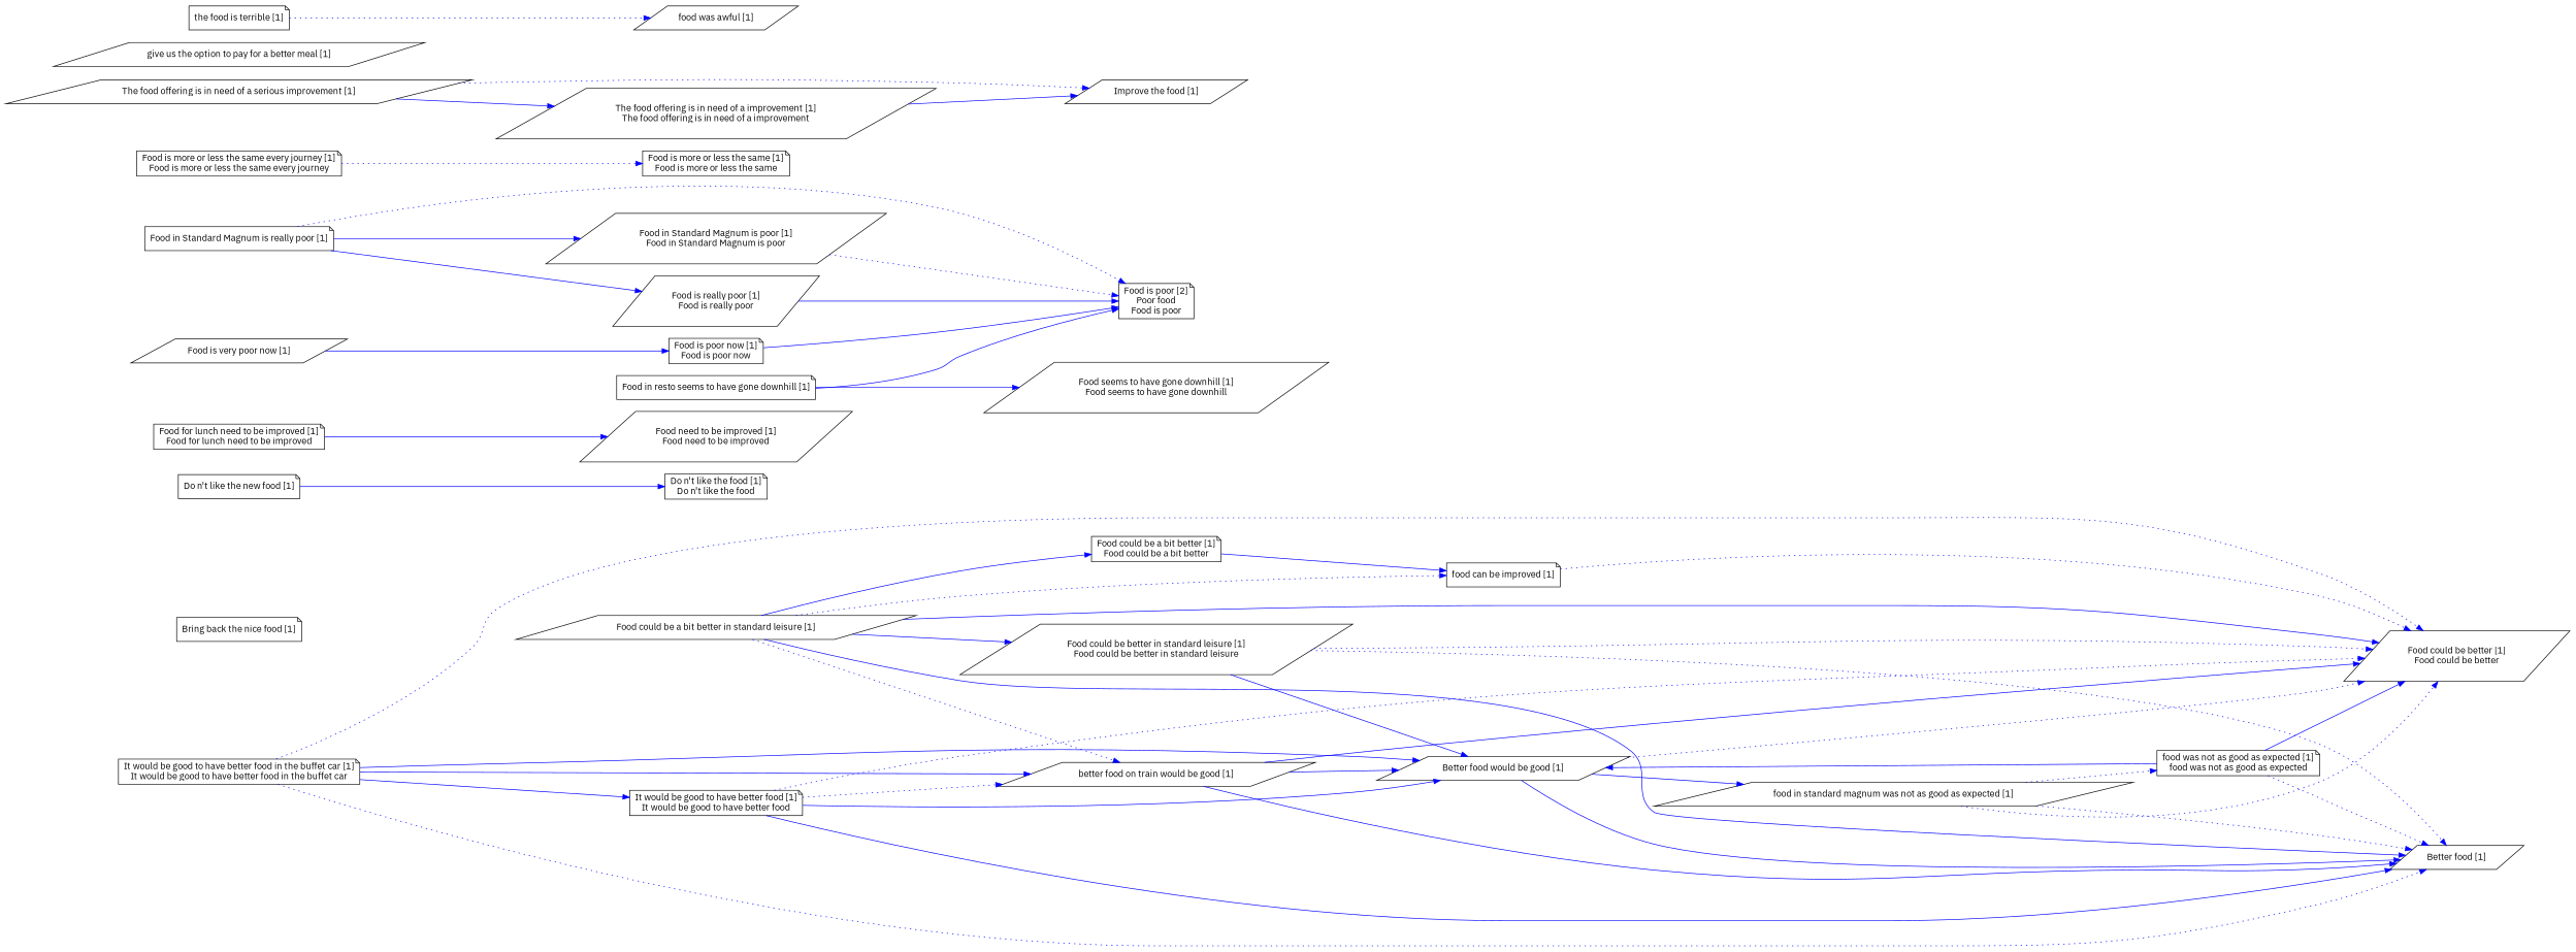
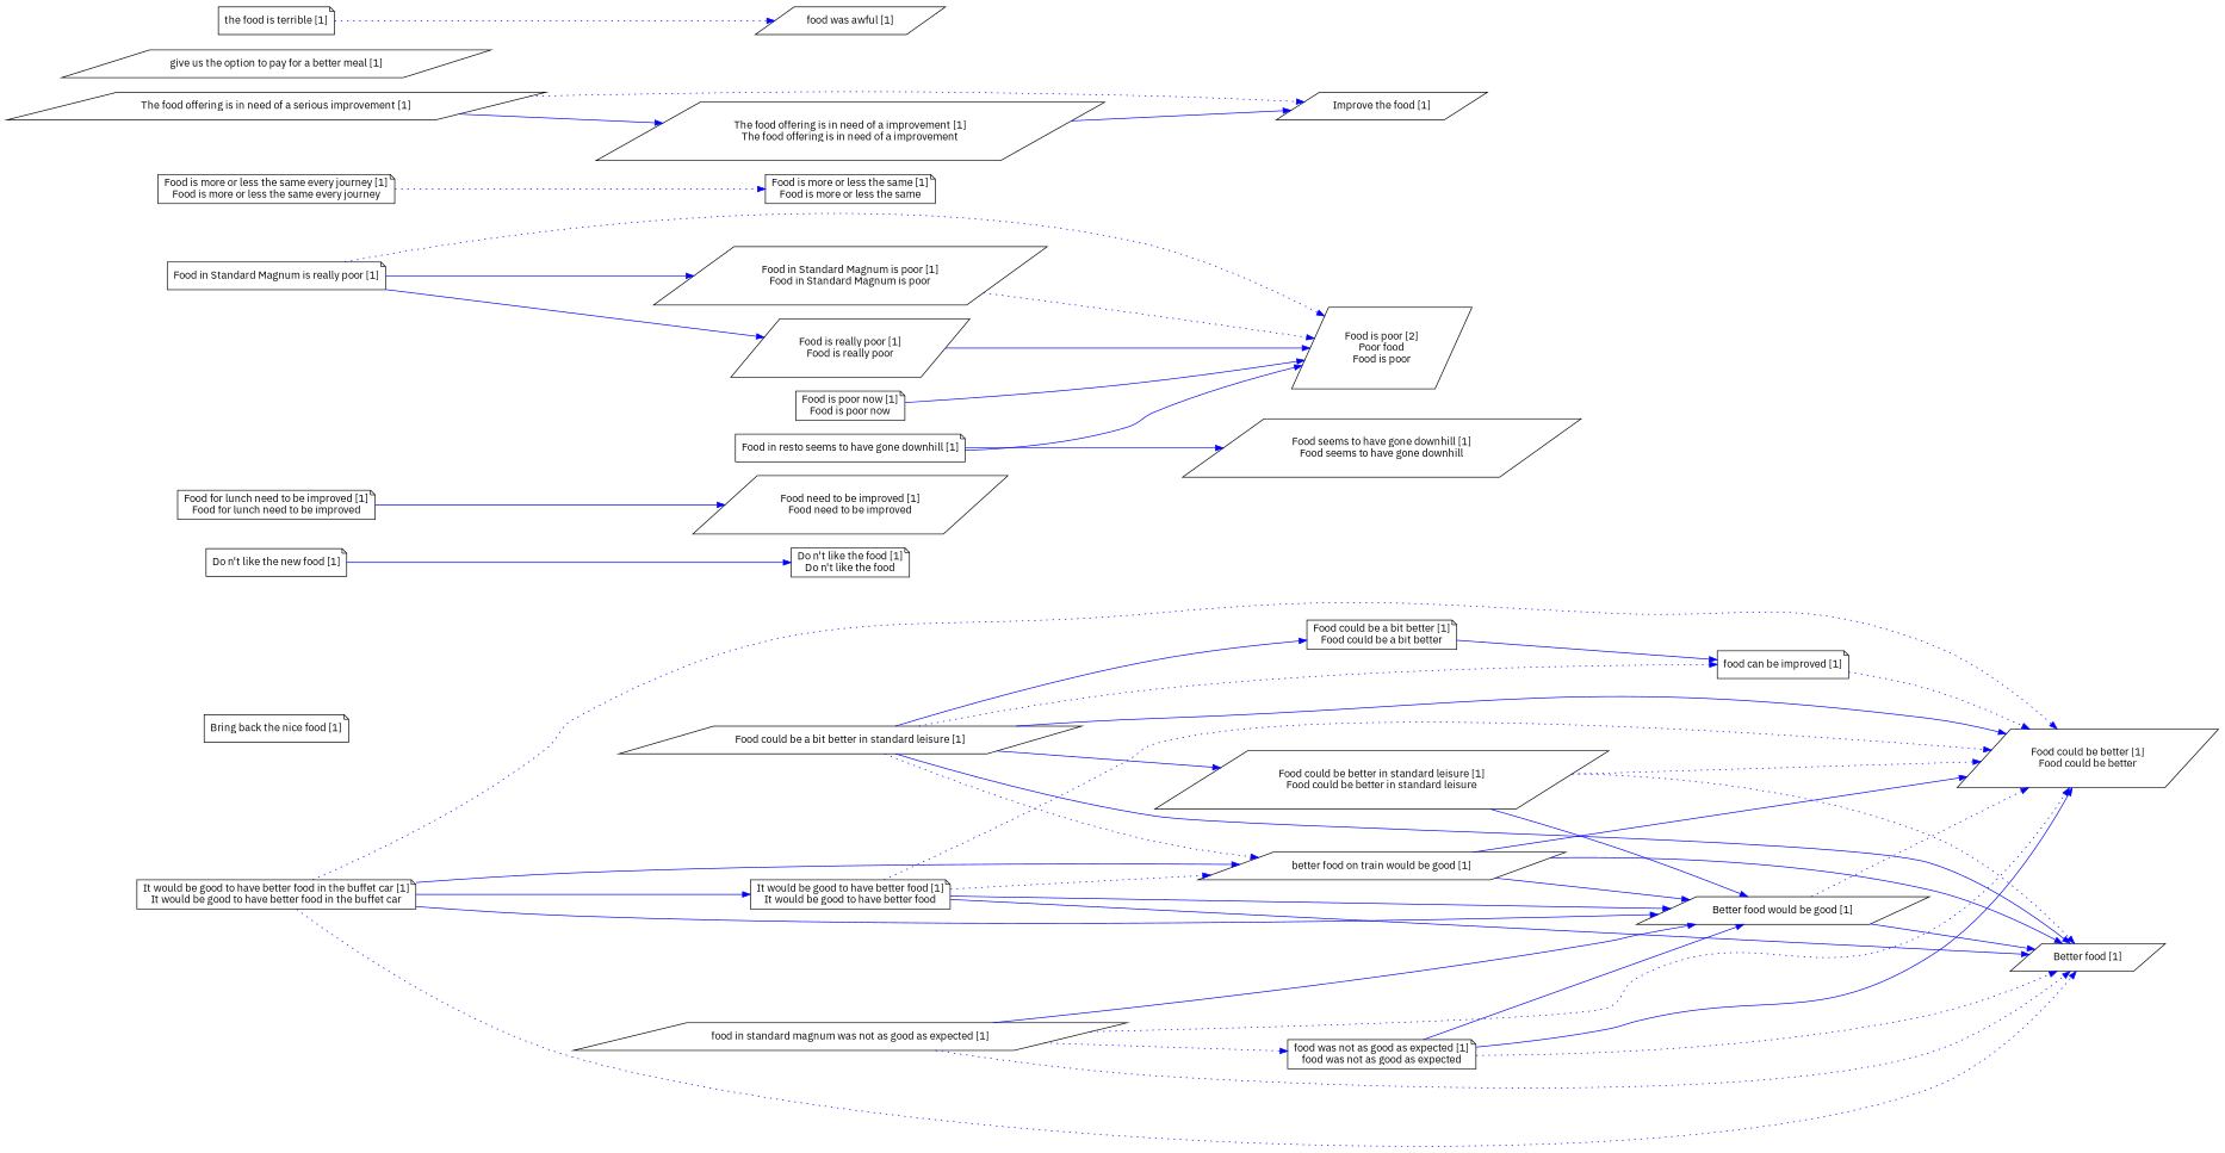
  digraph {
    fontname="IBM Plex Sans"
    rankdir=LR
    node [fontname="IBM Plex Sans" shape=parallelogram]
    edge [color=blue fontname="IBM Plex Sans" style=solid]
    "Better food would be good [1]"
    "Better food [1]"
    "Food could be better [1]\nFood could be better"
    "Bring back the nice food [1]" [shape=note]
    "Do n't like the new food [1]" [shape=note]
    "Do n't like the food [1]\nDo n't like the food" [shape=note]
    "Food could be a bit better in standard leisure [1]"
    "Food could be better in standard leisure [1]\nFood could be better in standard leisure"
    "Food could be a bit better [1]\nFood could be a bit better" [shape=note]
    "food can be improved [1]" [shape=note]
    "better food on train would be good [1]"
    "Food for lunch need to be improved [1]\nFood for lunch need to be improved" [shape=note]
    "Food need to be improved [1]\nFood need to be improved"
    "Food in Standard Magnum is really poor [1]" [shape=note]
-   "Food is poor [2]\nPoor food\nFood is poor" [shape=note]
+   "Food is poor [2]\nPoor food\nFood is poor"
    "Food in Standard Magnum is poor [1]\nFood in Standard Magnum is poor"
    "Food is really poor [1]\nFood is really poor"
    "Food in resto seems to have gone downhill [1]" [shape=note]
    "Food seems to have gone downhill [1]\nFood seems to have gone downhill"
    "Food is more or less the same every journey [1]\nFood is more or less the same every journey" [shape=note]
    "Food is more or less the same [1]\nFood is more or less the same" [shape=note]
    "Food is poor now [1]\nFood is poor now" [shape=note]
-   "Food is very poor now [1]"
    "It would be good to have better food in the buffet car [1]\nIt would be good to have better food in the buffet car" [shape=note]
    "It would be good to have better food [1]\nIt would be good to have better food" [shape=note]
    "The food offering is in need of a serious improvement [1]"
    "Improve the food [1]"
    "The food offering is in need of a improvement [1]\nThe food offering is in need of a improvement"
    "food in standard magnum was not as good as expected [1]"
    "food was not as good as expected [1]\nfood was not as good as expected" [shape=note]
    "give us the option to pay for a better meal [1]"
    "the food is terrible [1]" [shape=note]
    "food was awful [1]"
    "Better food would be good [1]" -> "Better food [1]"
    "Better food would be good [1]" -> "Food could be better [1]\nFood could be better" [style=dotted]
    "Do n't like the new food [1]" -> "Do n't like the food [1]\nDo n't like the food"
    "Food could be a bit better in standard leisure [1]" -> "Better food [1]"
    "Food could be a bit better in standard leisure [1]" -> "Food could be better [1]\nFood could be better"
    "Food could be a bit better in standard leisure [1]" -> "Food could be better in standard leisure [1]\nFood could be better in standard leisure"
    "Food could be a bit better in standard leisure [1]" -> "Food could be a bit better [1]\nFood could be a bit better"
    "Food could be a bit better in standard leisure [1]" -> "food can be improved [1]" [style=dotted]
    "Food could be a bit better in standard leisure [1]" -> "better food on train would be good [1]" [style=dotted]
    "Food could be better in standard leisure [1]\nFood could be better in standard leisure" -> "Better food would be good [1]"
    "Food could be better in standard leisure [1]\nFood could be better in standard leisure" -> "Better food [1]" [style=dotted]
    "Food could be better in standard leisure [1]\nFood could be better in standard leisure" -> "Food could be better [1]\nFood could be better" [style=dotted]
    "Food could be a bit better [1]\nFood could be a bit better" -> "food can be improved [1]"
    "food can be improved [1]" -> "Food could be better [1]\nFood could be better" [style=dotted]
    "better food on train would be good [1]" -> "Better food would be good [1]"
    "better food on train would be good [1]" -> "Better food [1]"
    "better food on train would be good [1]" -> "Food could be better [1]\nFood could be better"
    "Food for lunch need to be improved [1]\nFood for lunch need to be improved" -> "Food need to be improved [1]\nFood need to be improved"
    "Food in Standard Magnum is really poor [1]" -> "Food is poor [2]\nPoor food\nFood is poor" [style=dotted]
    "Food in Standard Magnum is really poor [1]" -> "Food in Standard Magnum is poor [1]\nFood in Standard Magnum is poor"
    "Food in Standard Magnum is really poor [1]" -> "Food is really poor [1]\nFood is really poor"
    "Food in Standard Magnum is poor [1]\nFood in Standard Magnum is poor" -> "Food is poor [2]\nPoor food\nFood is poor" [style=dotted]
    "Food is really poor [1]\nFood is really poor" -> "Food is poor [2]\nPoor food\nFood is poor"
    "Food in resto seems to have gone downhill [1]" -> "Food is poor [2]\nPoor food\nFood is poor"
    "Food in resto seems to have gone downhill [1]" -> "Food seems to have gone downhill [1]\nFood seems to have gone downhill"
    "Food is more or less the same every journey [1]\nFood is more or less the same every journey" -> "Food is more or less the same [1]\nFood is more or less the same" [style=dotted]
    "Food is poor now [1]\nFood is poor now" -> "Food is poor [2]\nPoor food\nFood is poor"
-   "Food is very poor now [1]" -> "Food is poor now [1]\nFood is poor now"
    "It would be good to have better food in the buffet car [1]\nIt would be good to have better food in the buffet car" -> "Better food would be good [1]"
    "It would be good to have better food in the buffet car [1]\nIt would be good to have better food in the buffet car" -> "Better food [1]" [style=dotted]
    "It would be good to have better food in the buffet car [1]\nIt would be good to have better food in the buffet car" -> "Food could be better [1]\nFood could be better" [style=dotted]
    "It would be good to have better food in the buffet car [1]\nIt would be good to have better food in the buffet car" -> "better food on train would be good [1]"
    "It would be good to have better food in the buffet car [1]\nIt would be good to have better food in the buffet car" -> "It would be good to have better food [1]\nIt would be good to have better food"
    "It would be good to have better food [1]\nIt would be good to have better food" -> "Better food would be good [1]"
    "It would be good to have better food [1]\nIt would be good to have better food" -> "Better food [1]"
    "It would be good to have better food [1]\nIt would be good to have better food" -> "Food could be better [1]\nFood could be better" [style=dotted]
    "It would be good to have better food [1]\nIt would be good to have better food" -> "better food on train would be good [1]" [style=dotted]
    "The food offering is in need of a serious improvement [1]" -> "Improve the food [1]" [style=dotted]
    "The food offering is in need of a serious improvement [1]" -> "The food offering is in need of a improvement [1]\nThe food offering is in need of a improvement"
    "The food offering is in need of a improvement [1]\nThe food offering is in need of a improvement" -> "Improve the food [1]"
-   "Better food would be good [1]" -> "food in standard magnum was not as good as expected [1]"
+   "food in standard magnum was not as good as expected [1]" -> "Better food would be good [1]"
    "food in standard magnum was not as good as expected [1]" -> "Better food [1]" [style=dotted]
    "food in standard magnum was not as good as expected [1]" -> "Food could be better [1]\nFood could be better" [style=dotted]
    "food in standard magnum was not as good as expected [1]" -> "food was not as good as expected [1]\nfood was not as good as expected" [style=dotted]
    "food was not as good as expected [1]\nfood was not as good as expected" -> "Better food would be good [1]"
    "food was not as good as expected [1]\nfood was not as good as expected" -> "Better food [1]" [style=dotted]
    "food was not as good as expected [1]\nfood was not as good as expected" -> "Food could be better [1]\nFood could be better"
    "the food is terrible [1]" -> "food was awful [1]" [style=dotted]
  }
